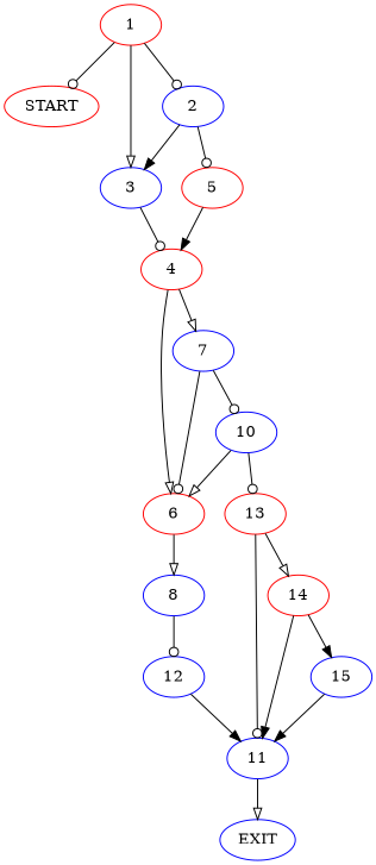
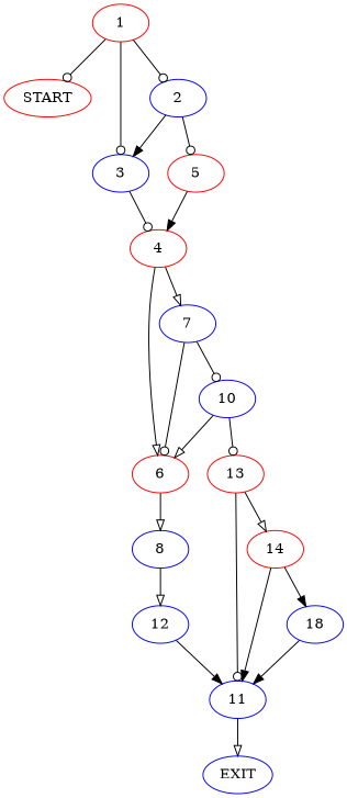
  digraph {
    node [color=blue]
    edge [arrowhead=odot]
    n1 [color=red label=START]
    1 [color=red]
    2
    3
    5 [color=red]
    4 [color=red]
    6 [color=red]
    7
    8
    10
    12
    13 [color=red]
    11
    14 [color=red]
    n15 [label=EXIT]
-   15
+   15 [label=18]
    1 -> n1
    1 -> 2
-   1 -> 3 [arrowhead=onormal]
+   1 -> 3
    2 -> 3 [arrowhead=normal]
    2 -> 5
    3 -> 4
    5 -> 4 [arrowhead=normal]
    4 -> 6 [arrowhead=onormal]
    4 -> 7 [arrowhead=onormal]
    6 -> 8 [arrowhead=onormal]
    7 -> 6
    7 -> 10
-   8 -> 12
+   8 -> 12 [arrowhead=onormal]
    10 -> 6 [arrowhead=onormal]
    10 -> 13
    12 -> 11 [arrowhead=normal]
    13 -> 11
    13 -> 14 [arrowhead=onormal]
    11 -> n15 [arrowhead=onormal]
    14 -> 11 [arrowhead=normal]
    14 -> 15 [arrowhead=normal]
    15 -> 11 [arrowhead=normal]
  }
